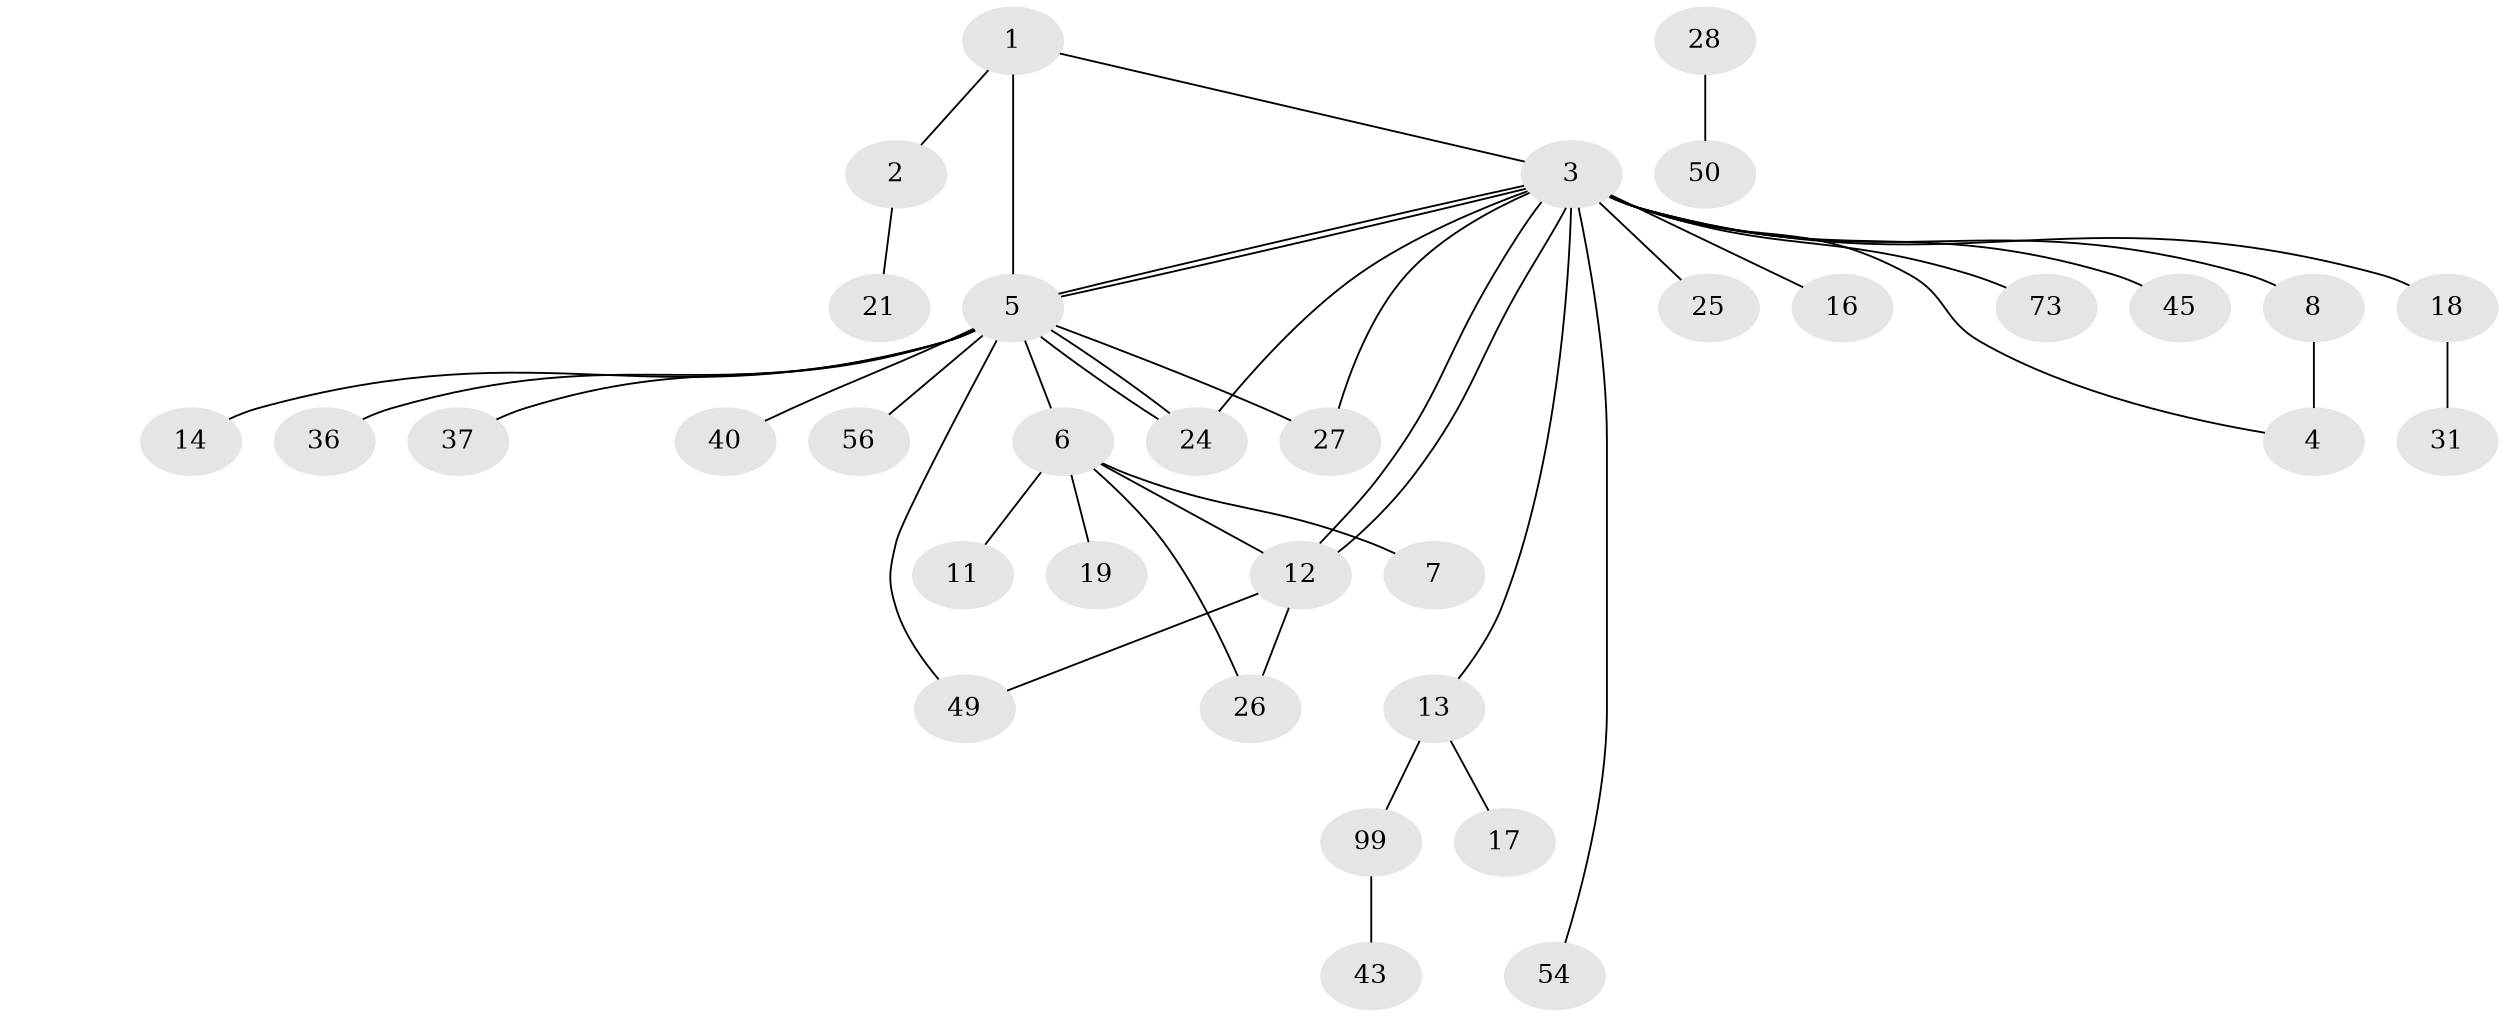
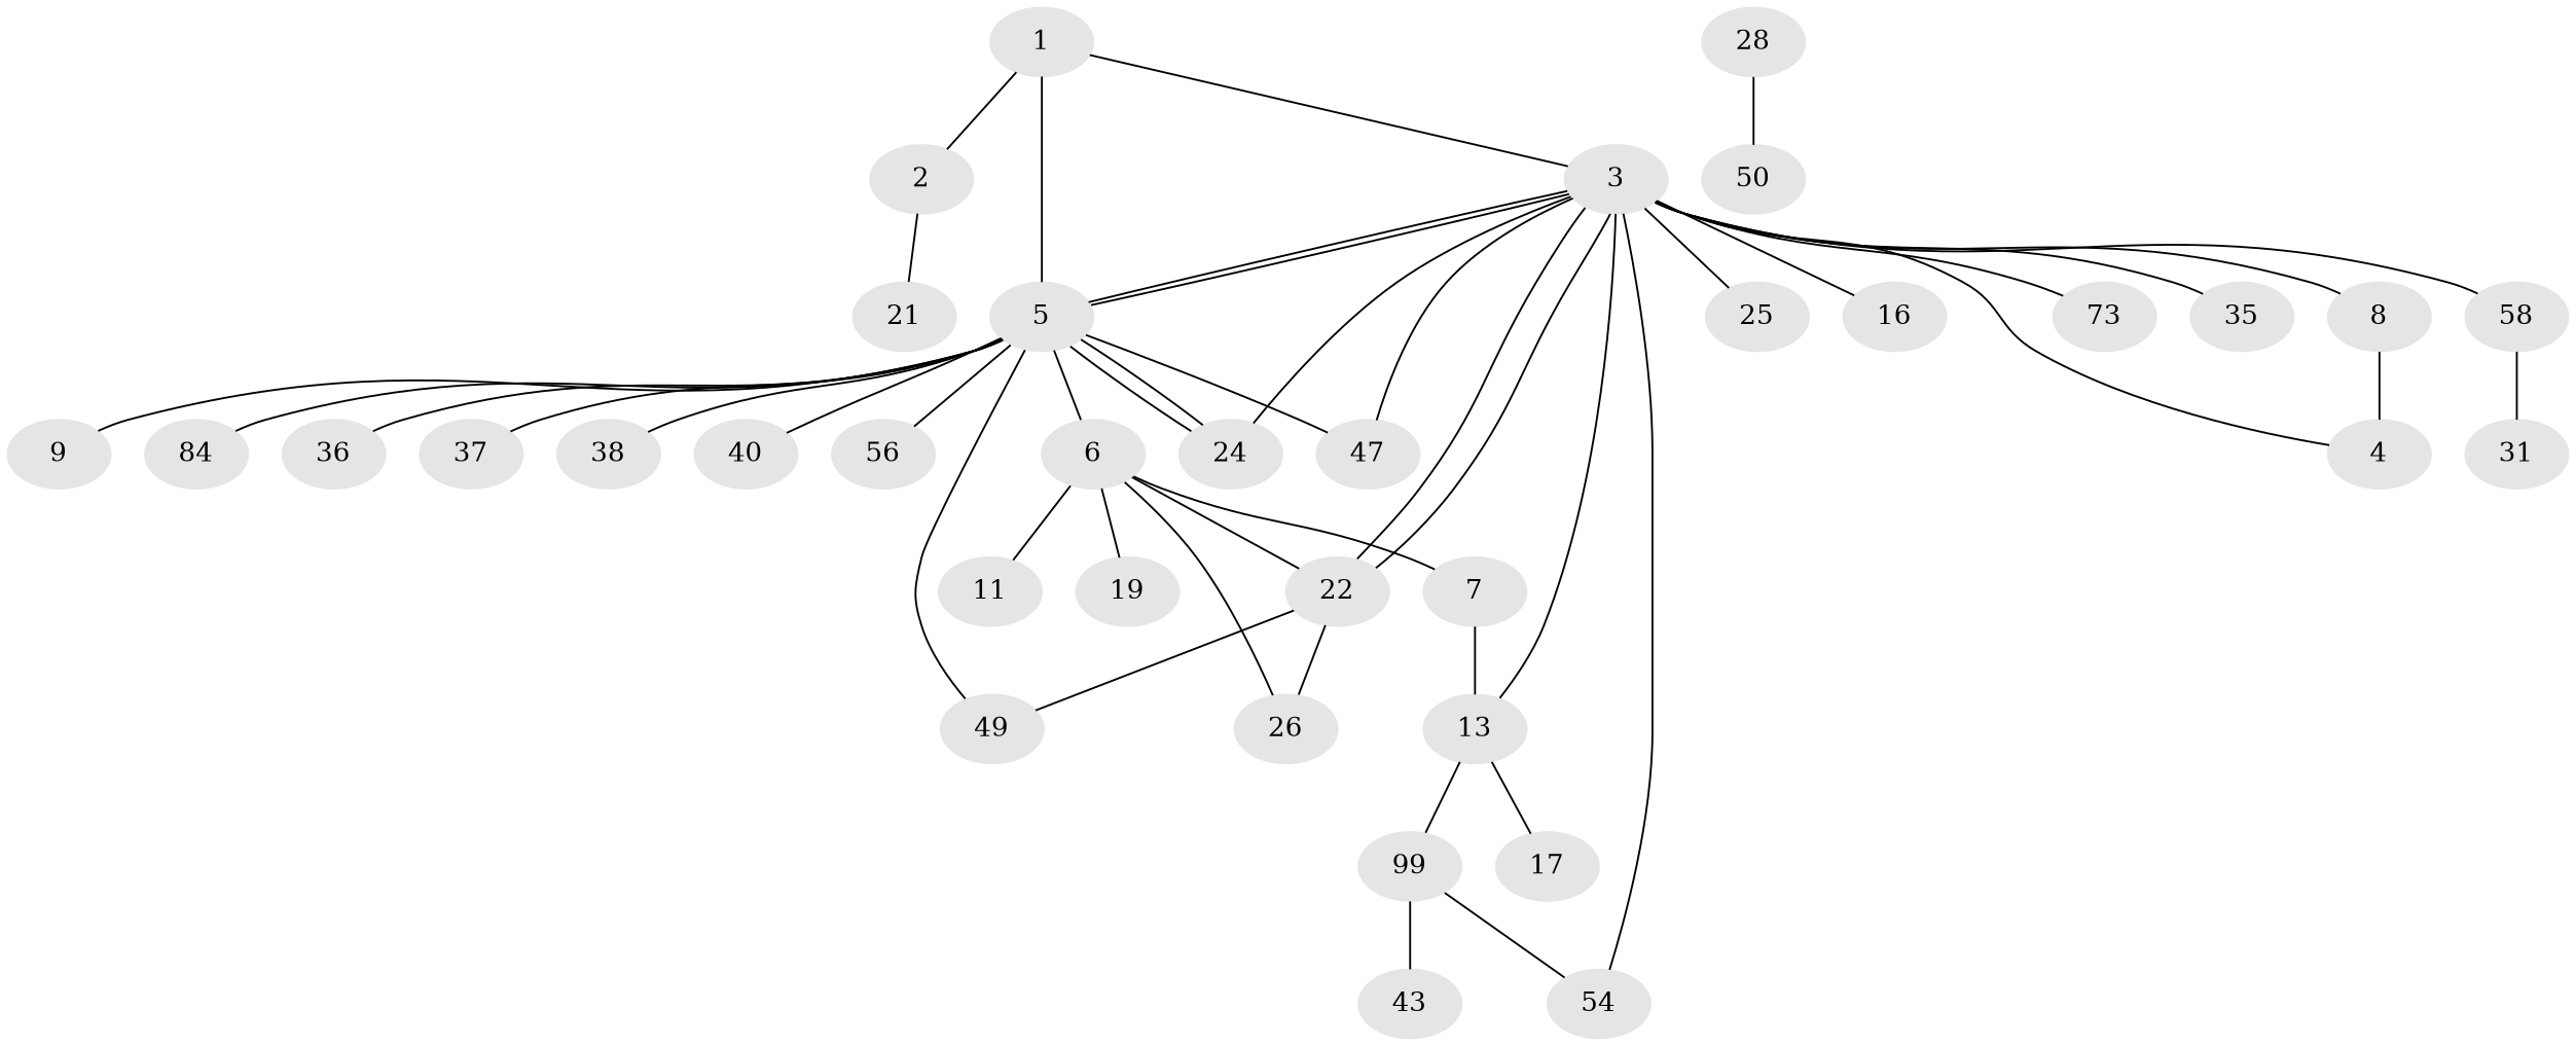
  graph {
    node [color=gray90 style=filled]
    2 [super="+39"]
    21
    1
    3 [super="+46"]
    5 [super="+12"]
    4
    8 [super="+23"]
    n8 [label=25]
    16
-   18
-   22 [super="+41" label=12]
+   18 [label=58]
+   22 [super="+41"]
    24 [super="+32"]
-   27 [super="+30"]
+   27 [super="+30" label=47]
    n14 [label=73]
-   35 [label=45]
+   35
    n16 [label=54]
    13 [super="+17"]
    6 [super="+10"]
-   14 [super="+52"]
+   9
+   14 [super="+52" label=84]
    36
    37
+   38
    40 [super="+44"]
    49 [super="+54"]
    n26 [label=56]
    7 [super="+45"]
    31 [super="+34"]
    26
    11
    19
    n32 [label=99 super="+48"]
    n33 [label=17]
    43
    28 [super="+42"]
    50
    2 -- 21
    1 -- 2
    1 -- 3
    1 -- 5
    3 -- 5
    3 -- 5
    3 -- 4
    3 -- 8
    3 -- n8
    3 -- 16
    3 -- 18
    3 -- 22
    3 -- 22
    3 -- 24
    3 -- 27
    3 -- n14
    3 -- 35
    3 -- n16
    3 -- 13
    5 -- 24 [weight=2]
    5 -- 24
    5 -- 27
    5 -- 6
+   5 -- 9
    5 -- 14
    5 -- 36
    5 -- 37
+   5 -- 38
    5 -- 40
    5 -- 49
    5 -- n26
    8 -- 4 [weight=2]
    18 -- 31
    22 -- 49
    22 -- 26
    13 -- n32 [weight=2]
    13 -- n33
    6 -- 22
    6 -- 7
    6 -- 26
    6 -- 11
    6 -- 19
+   7 -- 13
+   n32 -- n16
    n32 -- 43
    28 -- 50
  }
